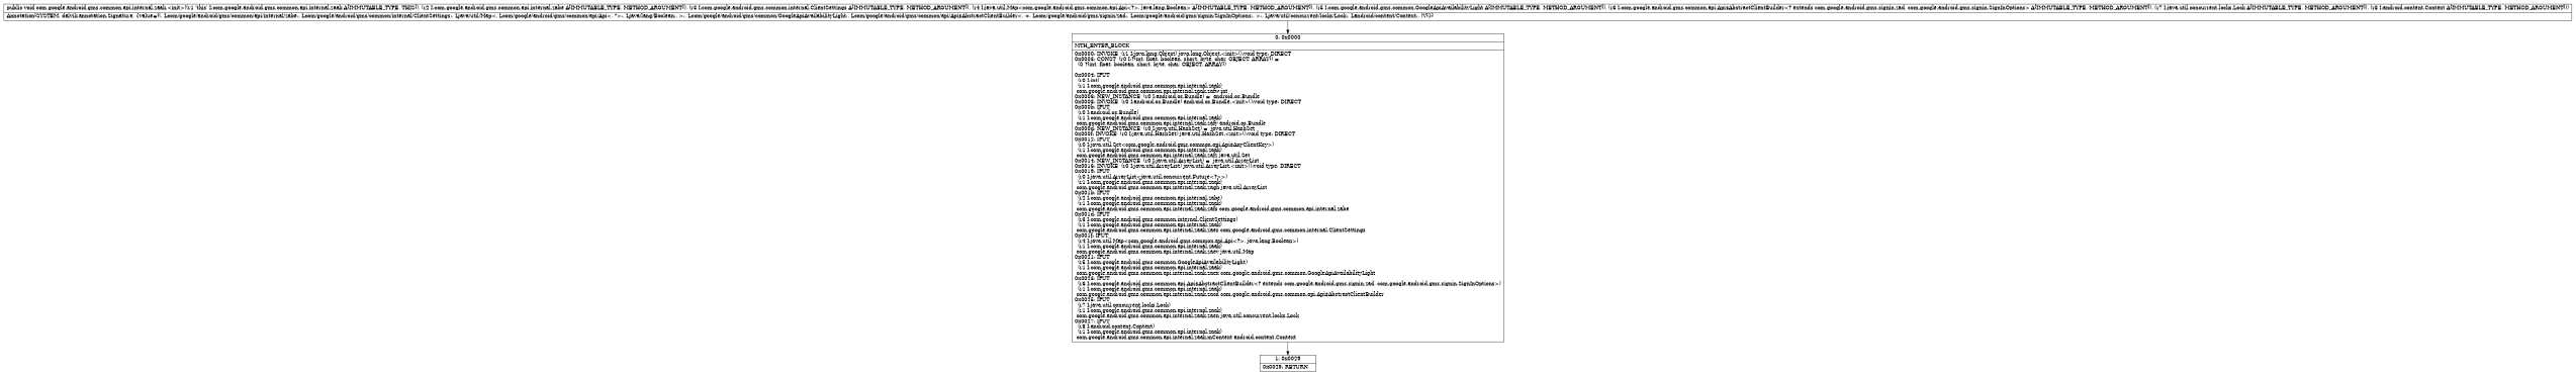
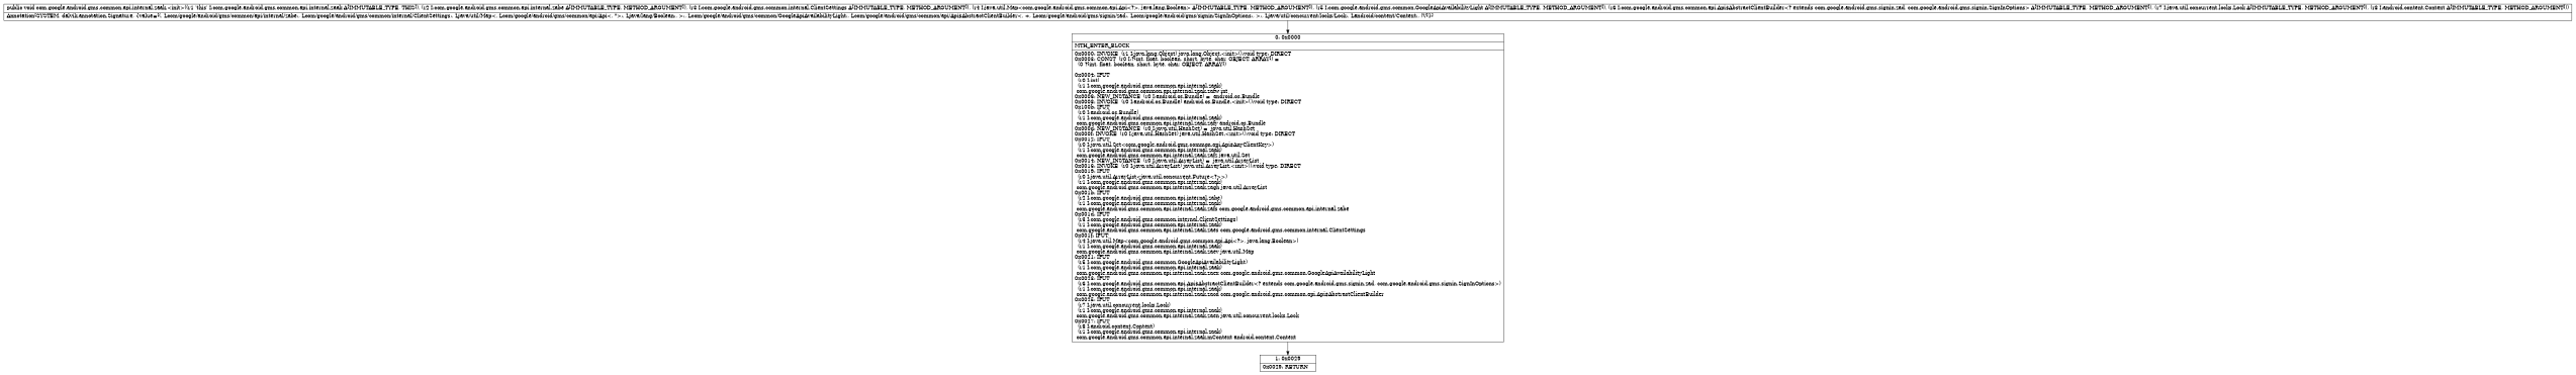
  digraph {
    node [shape=record]
-   n1 [label="{0\:\ 0x0000|MTH_ENTER_BLOCK\l|0x0000: INVOKE  (r1 I:java.lang.Object) java.lang.Object.\<init\>():void type: DIRECT \l0x0003: CONST  (r0 I:?[int, float, boolean, short, byte, char, OBJECT, ARRAY]) = \l  (0 ?[int, float, boolean, short, byte, char, OBJECT, ARRAY])\l \l0x0004: IPUT  \l  (r0 I:int)\l  (r1 I:com.google.android.gms.common.api.internal.zaak)\l com.google.android.gms.common.api.internal.zaak.zafw int \l0x0006: NEW_INSTANCE  (r0 I:android.os.Bundle) =  android.os.Bundle \l0x0008: INVOKE  (r0 I:android.os.Bundle) android.os.Bundle.\<init\>():void type: DIRECT \l0x000b: IPUT  \l  (r0 I:android.os.Bundle)\l  (r1 I:com.google.android.gms.common.api.internal.zaak)\l com.google.android.gms.common.api.internal.zaak.zafy android.os.Bundle \l0x000d: NEW_INSTANCE  (r0 I:java.util.HashSet) =  java.util.HashSet \l0x000f: INVOKE  (r0 I:java.util.HashSet) java.util.HashSet.\<init\>():void type: DIRECT \l0x0012: IPUT  \l  (r0 I:java.util.Set\<com.google.android.gms.common.api.Api$AnyClientKey\>)\l  (r1 I:com.google.android.gms.common.api.internal.zaak)\l com.google.android.gms.common.api.internal.zaak.zafz java.util.Set \l0x0014: NEW_INSTANCE  (r0 I:java.util.ArrayList) =  java.util.ArrayList \l0x0016: INVOKE  (r0 I:java.util.ArrayList) java.util.ArrayList.\<init\>():void type: DIRECT \l0x0019: IPUT  \l  (r0 I:java.util.ArrayList\<java.util.concurrent.Future\<?\>\>)\l  (r1 I:com.google.android.gms.common.api.internal.zaak)\l com.google.android.gms.common.api.internal.zaak.zagh java.util.ArrayList \l0x001b: IPUT  \l  (r2 I:com.google.android.gms.common.api.internal.zabe)\l  (r1 I:com.google.android.gms.common.api.internal.zaak)\l com.google.android.gms.common.api.internal.zaak.zafs com.google.android.gms.common.api.internal.zabe \l0x001d: IPUT  \l  (r3 I:com.google.android.gms.common.internal.ClientSettings)\l  (r1 I:com.google.android.gms.common.api.internal.zaak)\l com.google.android.gms.common.api.internal.zaak.zaes com.google.android.gms.common.internal.ClientSettings \l0x001f: IPUT  \l  (r4 I:java.util.Map\<com.google.android.gms.common.api.Api\<?\>, java.lang.Boolean\>)\l  (r1 I:com.google.android.gms.common.api.internal.zaak)\l com.google.android.gms.common.api.internal.zaak.zaev java.util.Map \l0x0021: IPUT  \l  (r5 I:com.google.android.gms.common.GoogleApiAvailabilityLight)\l  (r1 I:com.google.android.gms.common.api.internal.zaak)\l com.google.android.gms.common.api.internal.zaak.zaex com.google.android.gms.common.GoogleApiAvailabilityLight \l0x0023: IPUT  \l  (r6 I:com.google.android.gms.common.api.Api$AbstractClientBuilder\<? extends com.google.android.gms.signin.zad, com.google.android.gms.signin.SignInOptions\>)\l  (r1 I:com.google.android.gms.common.api.internal.zaak)\l com.google.android.gms.common.api.internal.zaak.zacd com.google.android.gms.common.api.Api$AbstractClientBuilder \l0x0025: IPUT  \l  (r7 I:java.util.concurrent.locks.Lock)\l  (r1 I:com.google.android.gms.common.api.internal.zaak)\l com.google.android.gms.common.api.internal.zaak.zaen java.util.concurrent.locks.Lock \l0x0027: IPUT  \l  (r8 I:android.content.Context)\l  (r1 I:com.google.android.gms.common.api.internal.zaak)\l com.google.android.gms.common.api.internal.zaak.mContext android.content.Context \l}"]
+   n1 [label="{0\:\ 0x0000|MTH_ENTER_BLOCK\l|0x0000: INVOKE  (r1 I:java.lang.Object) java.lang.Object.\<init\>():void type: DIRECT \l0x0003: CONST  (r0 I:?[int, float, boolean, short, byte, char, OBJECT, ARRAY]) = \l  (0 ?[int, float, boolean, short, byte, char, OBJECT, ARRAY])\l \l0x0004: IPUT  \l  (r0 I:int)\l  (r1 I:com.google.android.gms.common.api.internal.zaak)\l com.google.android.gms.common.api.internal.zaak.zafw int \l0x0006: NEW_INSTANCE  (r0 I:android.os.Bundle) =  android.os.Bundle \l0x0008: INVOKE  (r0 I:android.os.Bundle) android.os.Bundle.\<init\>():void type: DIRECT \l0x100b: IPUT  \l  (r0 I:android.os.Bundle)\l  (r1 I:com.google.android.gms.common.api.internal.zaak)\l com.google.android.gms.common.api.internal.zaak.zafy android.os.Bundle \l0x000d: NEW_INSTANCE  (r0 I:java.util.HashSet) =  java.util.HashSet \l0x000f: INVOKE  (r0 I:java.util.HashSet) java.util.HashSet.\<init\>():void type: DIRECT \l0x0012: IPUT  \l  (r0 I:java.util.Set\<com.google.android.gms.common.api.Api$AnyClientKey\>)\l  (r1 I:com.google.android.gms.common.api.internal.zaak)\l com.google.android.gms.common.api.internal.zaak.zafz java.util.Set \l0x0014: NEW_INSTANCE  (r0 I:java.util.ArrayList) =  java.util.ArrayList \l0x0016: INVOKE  (r0 I:java.util.ArrayList) java.util.ArrayList.\<init\>():void type: DIRECT \l0x0019: IPUT  \l  (r0 I:java.util.ArrayList\<java.util.concurrent.Future\<?\>\>)\l  (r1 I:com.google.android.gms.common.api.internal.zaak)\l com.google.android.gms.common.api.internal.zaak.zagh java.util.ArrayList \l0x001b: IPUT  \l  (r2 I:com.google.android.gms.common.api.internal.zabe)\l  (r1 I:com.google.android.gms.common.api.internal.zaak)\l com.google.android.gms.common.api.internal.zaak.zafs com.google.android.gms.common.api.internal.zabe \l0x001d: IPUT  \l  (r3 I:com.google.android.gms.common.internal.ClientSettings)\l  (r1 I:com.google.android.gms.common.api.internal.zaak)\l com.google.android.gms.common.api.internal.zaak.zaes com.google.android.gms.common.internal.ClientSettings \l0x001f: IPUT  \l  (r4 I:java.util.Map\<com.google.android.gms.common.api.Api\<?\>, java.lang.Boolean\>)\l  (r1 I:com.google.android.gms.common.api.internal.zaak)\l com.google.android.gms.common.api.internal.zaak.zaev java.util.Map \l0x0021: IPUT  \l  (r5 I:com.google.android.gms.common.GoogleApiAvailabilityLight)\l  (r1 I:com.google.android.gms.common.api.internal.zaak)\l com.google.android.gms.common.api.internal.zaak.zaex com.google.android.gms.common.GoogleApiAvailabilityLight \l0x0023: IPUT  \l  (r6 I:com.google.android.gms.common.api.Api$AbstractClientBuilder\<? extends com.google.android.gms.signin.zad, com.google.android.gms.signin.SignInOptions\>)\l  (r1 I:com.google.android.gms.common.api.internal.zaak)\l com.google.android.gms.common.api.internal.zaak.zacd com.google.android.gms.common.api.Api$AbstractClientBuilder \l0x0025: IPUT  \l  (r7 I:java.util.concurrent.locks.Lock)\l  (r1 I:com.google.android.gms.common.api.internal.zaak)\l com.google.android.gms.common.api.internal.zaak.zaen java.util.concurrent.locks.Lock \l0x0027: IPUT  \l  (r8 I:android.content.Context)\l  (r1 I:com.google.android.gms.common.api.internal.zaak)\l com.google.android.gms.common.api.internal.zaak.mContext android.content.Context \l}"]
    n2 [label="{1\:\ 0x0029|0x0029: RETURN   \l}"]
    n3 [label="{public void com.google.android.gms.common.api.internal.zaak.\<init\>((r1 'this' I:com.google.android.gms.common.api.internal.zaak A[IMMUTABLE_TYPE, THIS]), (r2 I:com.google.android.gms.common.api.internal.zabe A[IMMUTABLE_TYPE, METHOD_ARGUMENT]), (r3 I:com.google.android.gms.common.internal.ClientSettings A[IMMUTABLE_TYPE, METHOD_ARGUMENT]), (r4 I:java.util.Map\<com.google.android.gms.common.api.Api\<?\>, java.lang.Boolean\> A[IMMUTABLE_TYPE, METHOD_ARGUMENT]), (r5 I:com.google.android.gms.common.GoogleApiAvailabilityLight A[IMMUTABLE_TYPE, METHOD_ARGUMENT]), (r6 I:com.google.android.gms.common.api.Api$AbstractClientBuilder\<? extends com.google.android.gms.signin.zad, com.google.android.gms.signin.SignInOptions\> A[IMMUTABLE_TYPE, METHOD_ARGUMENT]), (r7 I:java.util.concurrent.locks.Lock A[IMMUTABLE_TYPE, METHOD_ARGUMENT]), (r8 I:android.content.Context A[IMMUTABLE_TYPE, METHOD_ARGUMENT]))  | Annotation[SYSTEM, dalvik.annotation.Signature, \{value=[(, Lcom\/google\/android\/gms\/common\/api\/internal\/zabe;, Lcom\/google\/android\/gms\/common\/internal\/ClientSettings;, Ljava\/util\/Map\<, Lcom\/google\/android\/gms\/common\/api\/Api\<, *\>;, Ljava\/lang\/Boolean;, \>;, Lcom\/google\/android\/gms\/common\/GoogleApiAvailabilityLight;, Lcom\/google\/android\/gms\/common\/api\/Api$AbstractClientBuilder\<, +, Lcom\/google\/android\/gms\/signin\/zad;, Lcom\/google\/android\/gms\/signin\/SignInOptions;, \>;, Ljava\/util\/concurrent\/locks\/Lock;, Landroid\/content\/Context;, )V]\}]\l}"]
    n1 -> n2
    n3 -> n1
  }
